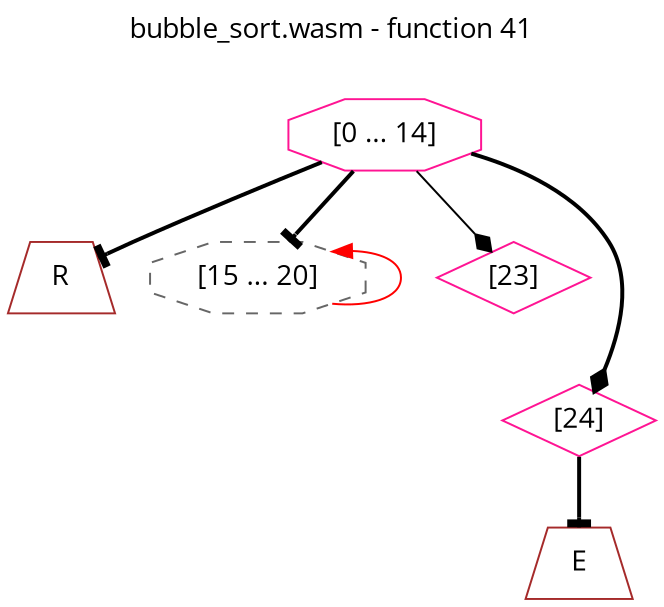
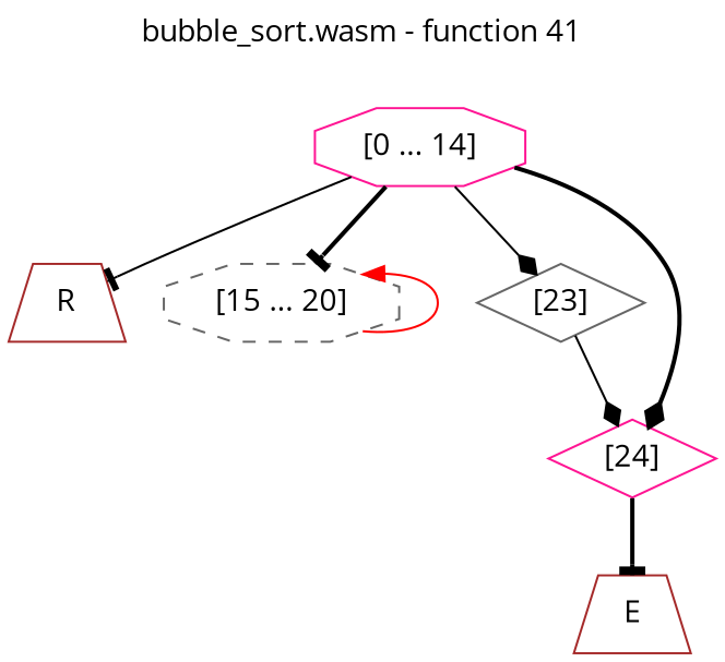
  digraph {
    fontname="Open Sans"
    label="bubble_sort.wasm - function 41"
    labelfontcolor=black
    labelfontname=Helvetica
    labelfontsize=16
    labelloc=t
    node [color=brown fontname="Open Sans" shape=trapezium style=solid]
    edge [arrowhead=tee fontname="Open Sans" style=bold]
    E [style=""]
    n2 [label=R style=""]
    n3 [color=deeppink label="[0 ... 14]" shape=octagon]
    n4 [color=gray40 label="[15 ... 20]" shape=octagon style=dashed]
-   n5 [color=deeppink label="[23]" shape=diamond]
+   n5 [color=gray40 label="[23]" shape=diamond]
    n6 [color=deeppink label="[24]" shape=diamond]
-   n3 -> n2
+   n3 -> n2 [style=solid]
    n3 -> n4
    n3 -> n5 [arrowhead=diamond style=solid]
    n3 -> n6 [arrowhead=diamond]
    n4 -> n4 [color=red dir=back style=solid arrowhead=""]
+   n5 -> n6 [arrowhead=diamond style=solid]
    n6 -> E
  }
